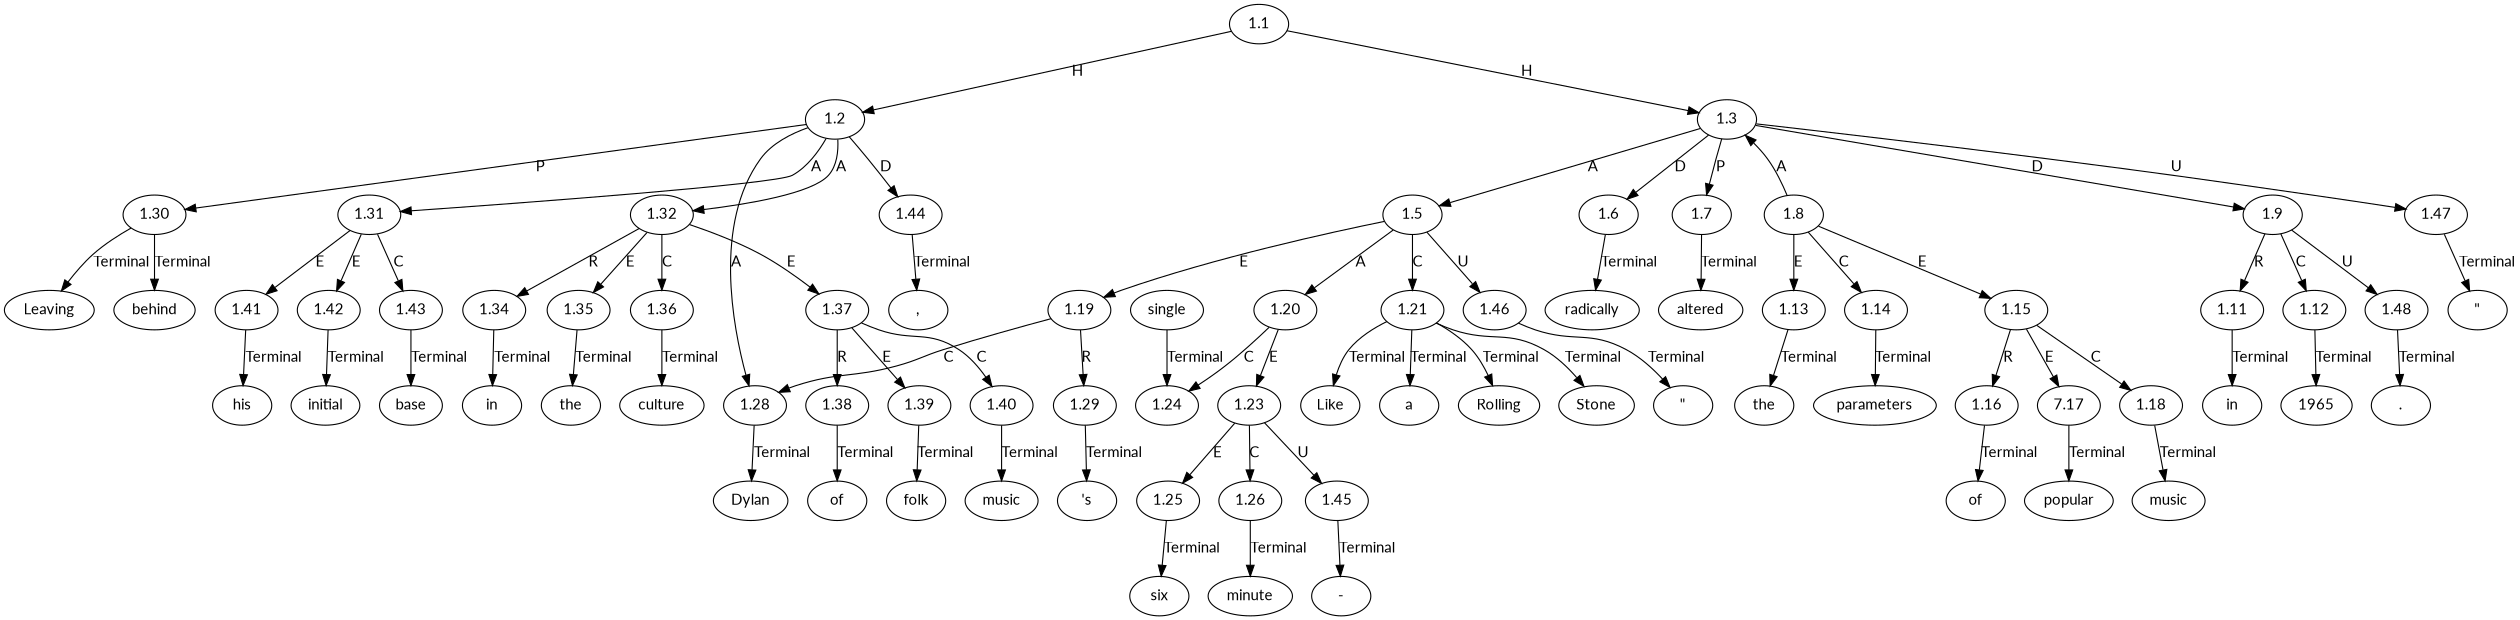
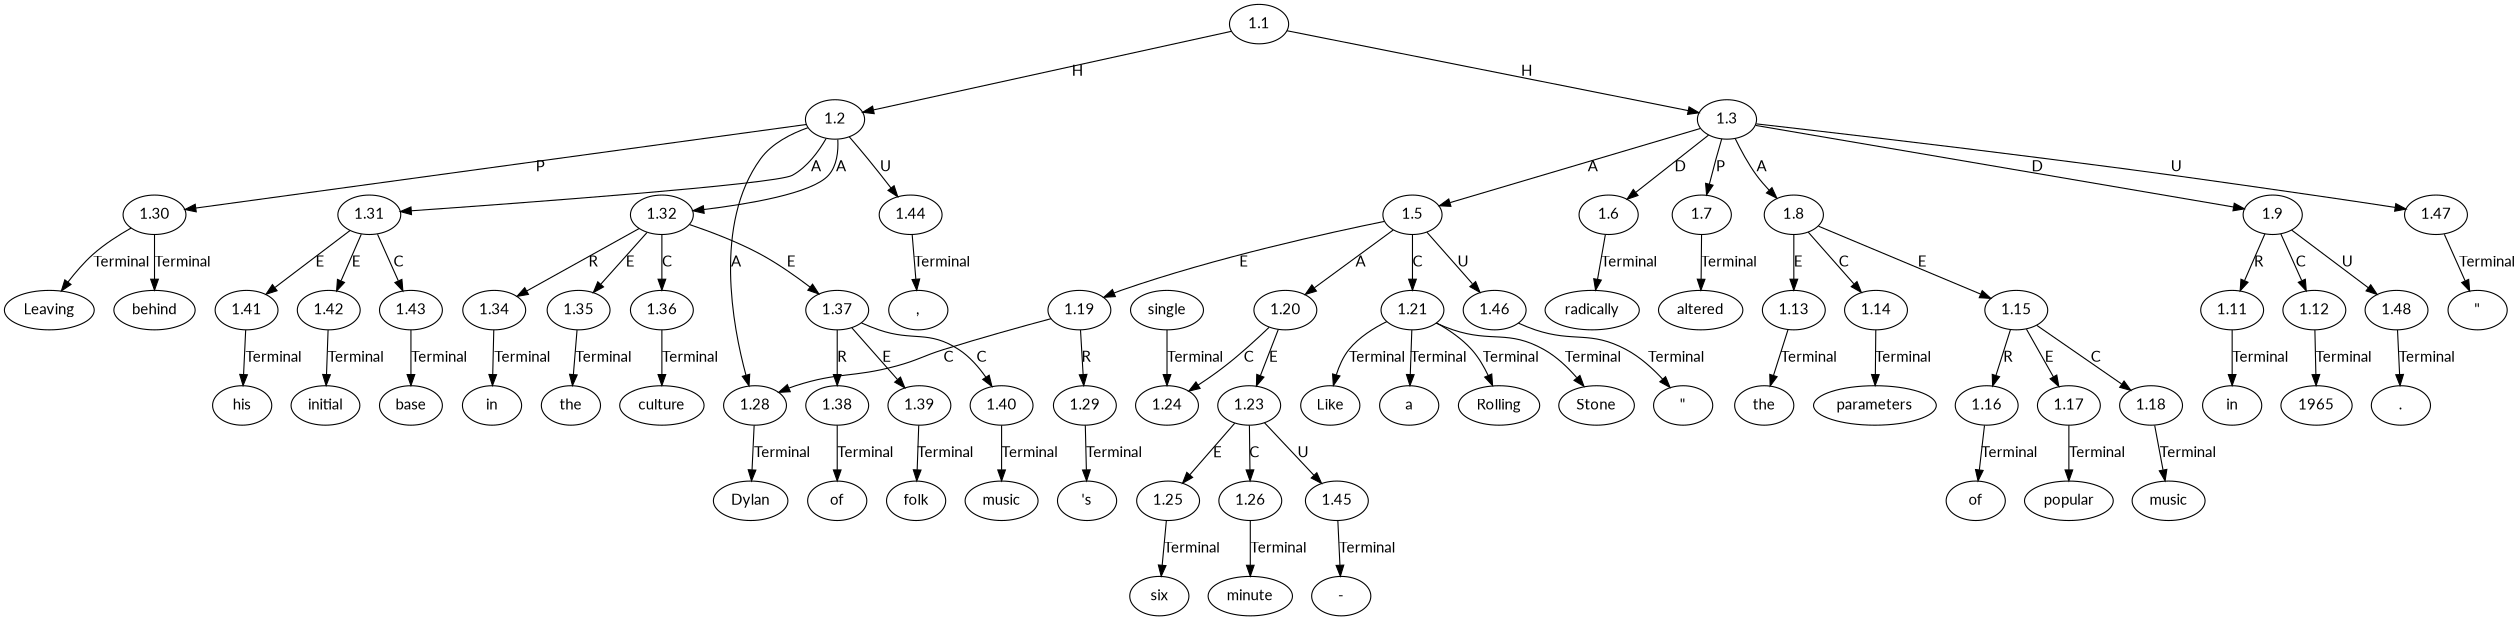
  digraph {
    fontname=Lato
    node [fontname=Lato ordering=out]
    edge [fontname=Lato ordering=out]
    n1 [label=Leaving]
    n2 [label=music]
    n3 [label=behind]
    n4 [label=","]
    n5 [label=Dylan]
    n6 [label="'s"]
    n7 [label=six]
    n8 [label="-"]
    n9 [label=minute]
    n10 [label=single]
    n11 [label=1.24]
    n12 [label="\""]
    n13 [label=his]
    n14 [label=Like]
    n15 [label=a]
    n16 [label=Rolling]
    n17 [label=Stone]
    n18 [label="\""]
    n19 [label=radically]
    n20 [label=altered]
    n21 [label=the]
    n22 [label=parameters]
    n23 [label=of]
    n24 [label=initial]
    n25 [label=popular]
    n26 [label=music]
    n27 [label=in]
    n28 [label=1965]
    n29 [label="."]
    n30 [label=base]
    n31 [label=in]
    n32 [label=the]
    n33 [label=culture]
    n34 [label=of]
    n35 [label=folk]
    n36 [label=1.1]
    n37 [label=1.2]
    n38 [label=1.3]
    n39 [label=1.28]
    n40 [label=1.30]
    n41 [label=1.31]
    n42 [label=1.32]
    n43 [label=1.44]
    n44 [label=1.5]
    n45 [label=1.6]
    n46 [label=1.7]
    n47 [label=1.8]
    n48 [label=1.9]
    n49 [label=1.47]
    n50 [label=1.41]
    n51 [label=1.42]
    n52 [label=1.43]
    n53 [label=1.34]
    n54 [label=1.35]
    n55 [label=1.36]
    n56 [label=1.37]
    n57 [label=1.19]
    n58 [label=1.20]
    n59 [label=1.21]
    n60 [label=1.46]
    n61 [label=1.13]
    n62 [label=1.14]
    n63 [label=1.15]
    n64 [label=1.11]
    n65 [label=1.12]
    n66 [label=1.48]
    n67 [label=1.29]
    n68 [label=1.23]
    n69 [label=1.16]
-   n70 [label=7.17]
+   n70 [label=1.17]
    n71 [label=1.18]
    n72 [label=1.25]
    n73 [label=1.26]
    n74 [label=1.45]
    n75 [label=1.38]
    n76 [label=1.39]
    n77 [label=1.40]
    n10 -> n11 [label=Terminal]
    n36 -> n37 [label=H]
    n36 -> n38 [label=H]
    n37 -> n39 [label=A]
    n37 -> n40 [label=P]
    n37 -> n41 [label=A]
    n37 -> n42 [label=A]
-   n37 -> n43 [label=D]
+   n37 -> n43 [label=U]
    n38 -> n44 [label=A]
    n38 -> n45 [label=D]
    n38 -> n46 [label=P]
-   n47 -> n38 [label=A]
+   n38 -> n47 [label=A]
    n38 -> n48 [label=D]
    n38 -> n49 [label=U]
    n39 -> n5 [label=Terminal]
    n40 -> n1 [label=Terminal]
    n40 -> n3 [label=Terminal]
    n41 -> n50 [label=E]
    n41 -> n51 [label=E]
    n41 -> n52 [label=C]
    n42 -> n53 [label=R]
    n42 -> n54 [label=E]
    n42 -> n55 [label=C]
    n42 -> n56 [label=E]
    n43 -> n4 [label=Terminal]
    n44 -> n57 [label=E]
    n44 -> n58 [label=A]
    n44 -> n59 [label=C]
    n44 -> n60 [label=U]
    n45 -> n19 [label=Terminal]
    n46 -> n20 [label=Terminal]
    n47 -> n61 [label=E]
    n47 -> n62 [label=C]
    n47 -> n63 [label=E]
    n48 -> n64 [label=R]
    n48 -> n65 [label=C]
    n48 -> n66 [label=U]
    n49 -> n18 [label=Terminal]
    n50 -> n13 [label=Terminal]
    n51 -> n24 [label=Terminal]
    n52 -> n30 [label=Terminal]
    n53 -> n31 [label=Terminal]
    n54 -> n32 [label=Terminal]
    n55 -> n33 [label=Terminal]
    n56 -> n75 [label=R]
    n56 -> n76 [label=E]
    n56 -> n77 [label=C]
    n57 -> n39 [label=C]
    n57 -> n67 [label=R]
    n58 -> n11 [label=C]
    n58 -> n68 [label=E]
    n59 -> n14 [label=Terminal]
    n59 -> n15 [label=Terminal]
    n59 -> n16 [label=Terminal]
    n59 -> n17 [label=Terminal]
    n60 -> n12 [label=Terminal]
    n61 -> n21 [label=Terminal]
    n62 -> n22 [label=Terminal]
    n63 -> n69 [label=R]
    n63 -> n70 [label=E]
    n63 -> n71 [label=C]
    n64 -> n27 [label=Terminal]
    n65 -> n28 [label=Terminal]
    n66 -> n29 [label=Terminal]
    n67 -> n6 [label=Terminal]
    n68 -> n72 [label=E]
    n68 -> n73 [label=C]
    n68 -> n74 [label=U]
    n69 -> n23 [label=Terminal]
    n70 -> n25 [label=Terminal]
    n71 -> n26 [label=Terminal]
    n72 -> n7 [label=Terminal]
    n73 -> n9 [label=Terminal]
    n74 -> n8 [label=Terminal]
    n75 -> n34 [label=Terminal]
    n76 -> n35 [label=Terminal]
    n77 -> n2 [label=Terminal]
  }
